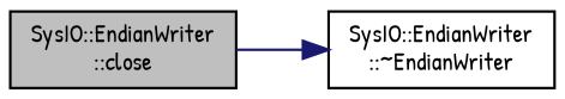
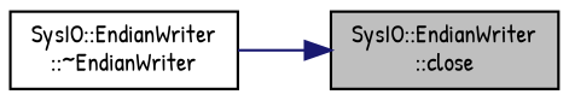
  digraph {
    rankdir=RL
    fontname="Patrick Hand"
    node [color=black fontname="Patrick Hand" fontsize=10 shape=record style=filled]
    n1 [fillcolor=grey75 fontcolor=black height=0.2 label="SysIO::EndianWriter\l::close" width=0.4]
    n2 [fillcolor=white height=0.2 label="SysIO::EndianWriter\l::~EndianWriter" width=0.4]
-   n2 -> n1 [color=midnightblue dir=back fontname="Patrick Hand" fontsize=10 labelfontname=Helvetica labelfontsize=10 style=solid]
+   n1 -> n2 [color=midnightblue dir=back fontname="Patrick Hand" fontsize=10 labelfontname=Helvetica labelfontsize=10 style=solid]
  }
